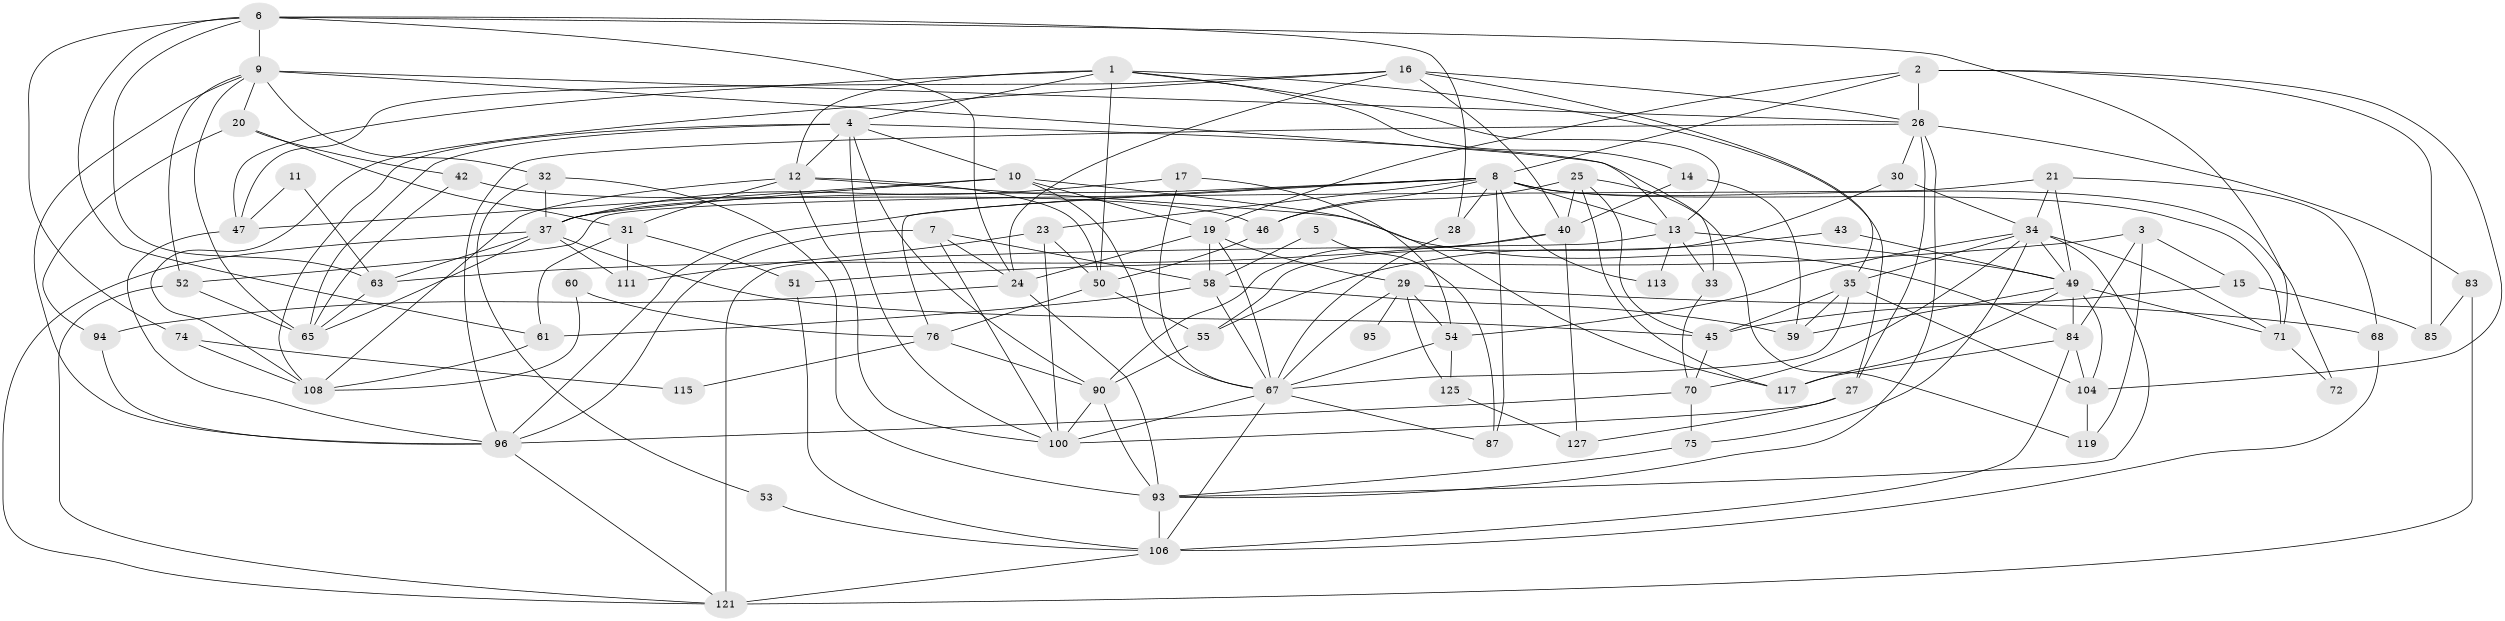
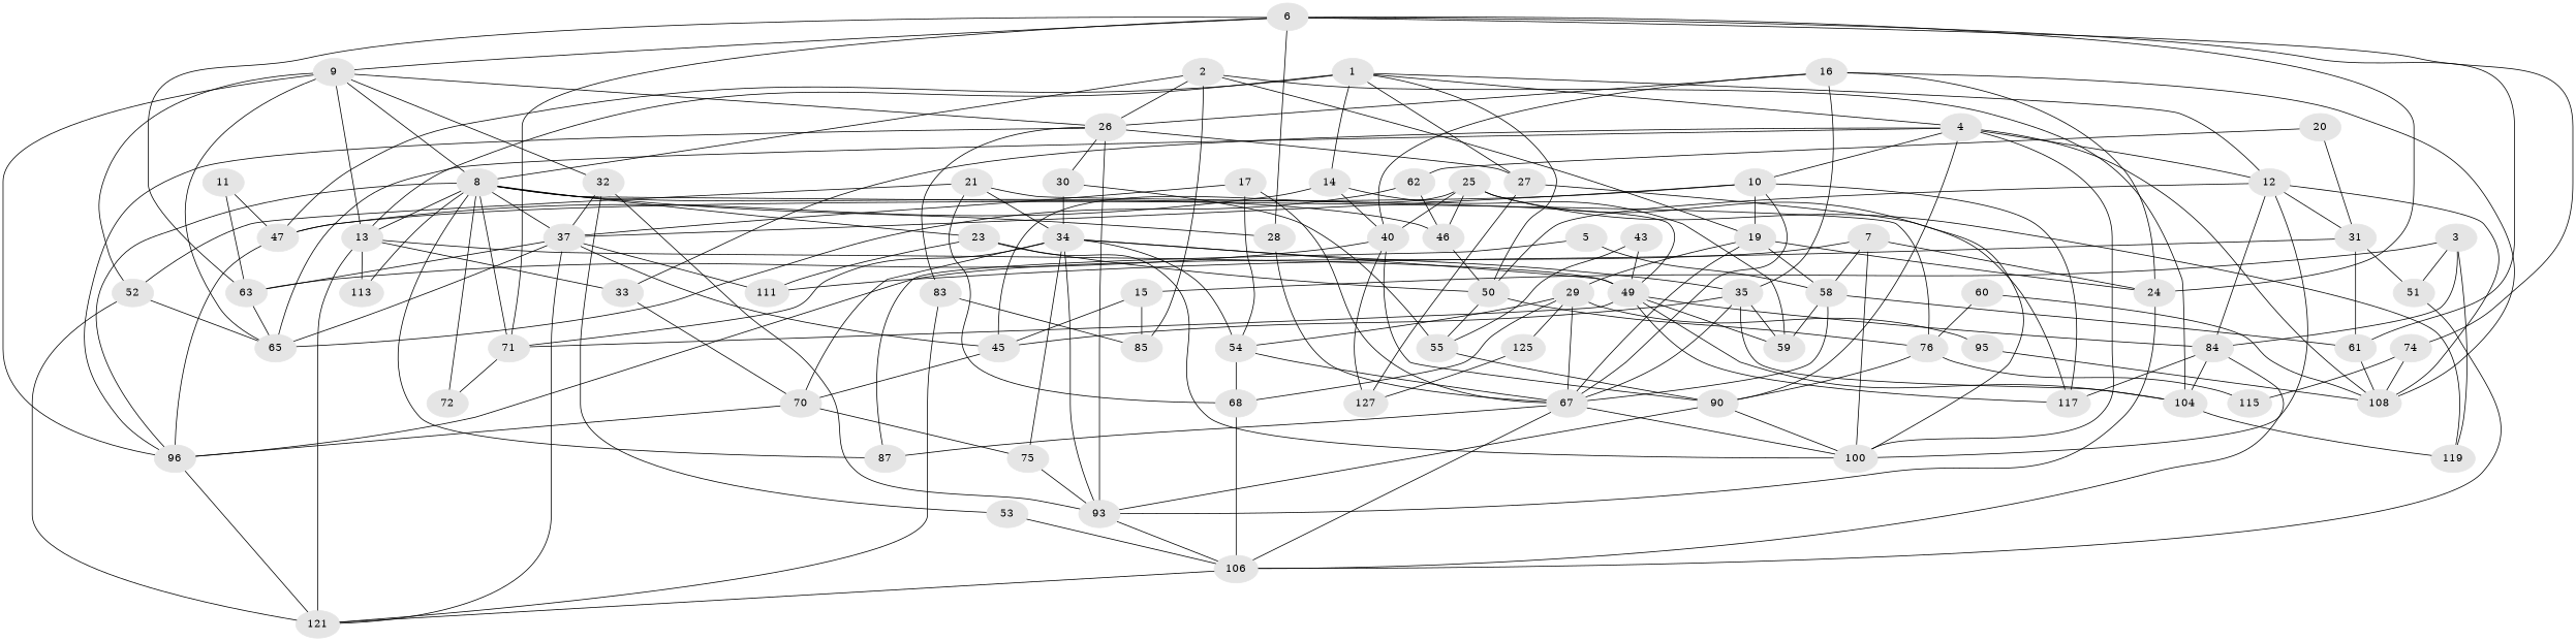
  graph {
    node [color=gray90 style=filled]
    1 [super="+81"]
    4 [super="+118"]
    12 [super="+112"]
    13 [super="+123"]
    14 [super="+57"]
    27
    47 [super="+91"]
    50 [super="+110"]
    10 [super="+88"]
    33
    65 [super="+101"]
    90
    100 [super="+114"]
    108 [super="+116"]
    84
    31 [super="+80"]
    49 [super="+82"]
    113
    121 [super="+122"]
    40 [super="+56"]
    59 [super="+74"]
    127
    96 [super="+97"]
    76 [super="+99"]
    55
    2 [super="+41"]
    8 [super="+77"]
    19 [super="+38"]
    26 [super="+44"]
    85 [super="+102"]
    104
    87
    28 [super="+48"]
    71 [super="+92"]
    23 [super="+89"]
    37 [super="+39"]
    46
    72
    58 [super="+69"]
    24 [super="+64"]
    67 [super="+124"]
    29 [super="+79"]
    93
    30
    83
    119
    3 [super="+22"]
    15
    51
    45
    117
    106 [super="+109"]
    70 [super="+107"]
    61
    5
    6 [super="+105"]
    9 [super="+18"]
    63 [super="+78"]
    n59 [label=74]
    20 [super="+126"]
    32 [super="+86"]
    52
-   94
    115
    7 [super="+98"]
    111
-   42
+   42 [label=62]
    53
    11
    16 [super="+36"]
    35 [super="+120"]
    17
    54 [super="+103"]
    125
    68
    95
    34 [super="+62"]
    75
    21
    25 [super="+66"]
    43
    60
    1 -- 4
    1 -- 12
    1 -- 13
    1 -- 14
    1 -- 27
    1 -- 47
    1 -- 50
    4 -- 12
    4 -- 10
    4 -- 33
    4 -- 65
    4 -- 90
    4 -- 100
    4 -- 108
    12 -- 50
    12 -- 100
    12 -- 108
    12 -- 84
    12 -- 31
    13 -- 33
    13 -- 49
    13 -- 113
    13 -- 121 [weight=2]
-   16 -- 47
+   14 -- 47
    14 -- 40
    14 -- 59
    27 -- 100
    27 -- 127
    47 -- 96
    50 -- 76
    50 -- 55
    10 -- 47 [weight=2]
    10 -- 19
    10 -- 37
    10 -- 67
    10 -- 117
    33 -- 70
    90 -- 100
    90 -- 93
    84 -- 104
    84 -- 117
    84 -- 106
    31 -- 51
    31 -- 61
    31 -- 111
    49 -- 84
    49 -- 59
    49 -- 104
    49 -- 71
    49 -- 117
    40 -- 90
    40 -- 127
    40 -- 63
    96 -- 121
    76 -- 90
    76 -- 115
    55 -- 90
    2 -- 8
    2 -- 19
    2 -- 26 [weight=2]
    2 -- 85 [weight=2]
    2 -- 104
    8 -- 13
    8 -- 113
    8 -- 96
    8 -- 76
    8 -- 87
    8 -- 28
    8 -- 71
    8 -- 23
    8 -- 37
    8 -- 46
    8 -- 72 [weight=2]
    19 -- 58
    19 -- 24
    19 -- 67
    19 -- 29
    26 -- 27
    26 -- 96
    26 -- 93
    26 -- 30
    26 -- 83
    104 -- 119
    28 -- 67
    71 -- 72
    23 -- 50
    23 -- 100
    23 -- 111
    37 -- 65
    37 -- 121
    37 -- 45
    37 -- 63
    37 -- 111
    46 -- 50
    58 -- 59
    58 -- 67
    58 -- 61
    24 -- 93
-   24 -- 94
    67 -- 100
    67 -- 87
    67 -- 106
    29 -- 67
    29 -- 54
    29 -- 125
    29 -- 68
    29 -- 95
    93 -- 106
    30 -- 55
    30 -- 34
    83 -- 121
    83 -- 85
    3 -- 84
    3 -- 119
    3 -- 15
    3 -- 51
    15 -- 85
    15 -- 45
    51 -- 106
    45 -- 70
    106 -- 121
    70 -- 96
    70 -- 75
    61 -- 108
    5 -- 87
    5 -- 58
    6 -- 28
    6 -- 71
    6 -- 24
    6 -- 61
    6 -- 9
    6 -- 63
    6 -- n59
    9 -- 13 [weight=2]
    9 -- 65
    9 -- 96
    9 -- 26
-   9 -- 20
+   9 -- 8
    9 -- 32
    9 -- 52
    63 -- 65
    n59 -- 108
    n59 -- 115
    20 -- 31
-   20 -- 94
    20 -- 42
    32 -- 37
    32 -- 93
    32 -- 53
    52 -- 65
    52 -- 121
-   94 -- 96
    7 -- 100
    7 -- 96
    7 -- 58
    7 -- 24
    42 -- 65 [weight=2]
    42 -- 46
    53 -- 106
    11 -- 47
    11 -- 63
    16 -- 108
    16 -- 40
    16 -- 26
    16 -- 24
    16 -- 35
    35 -- 59
    35 -- 104
    35 -- 67
    35 -- 45
    17 -- 37
    17 -- 67
    17 -- 54
    54 -- 67
-   54 -- 125
+   54 -- 68
    125 -- 127
    68 -- 106
+   95 -- 108
    34 -- 49
    34 -- 71
    34 -- 93
    34 -- 70
    34 -- 35
    34 -- 54
    34 -- 75
    75 -- 93
    21 -- 49
    21 -- 52
    21 -- 68
    21 -- 34
    25 -- 40
    25 -- 46
    25 -- 119
    25 -- 45
    25 -- 117
    43 -- 49
    43 -- 55
    60 -- 108
    60 -- 76
  }
